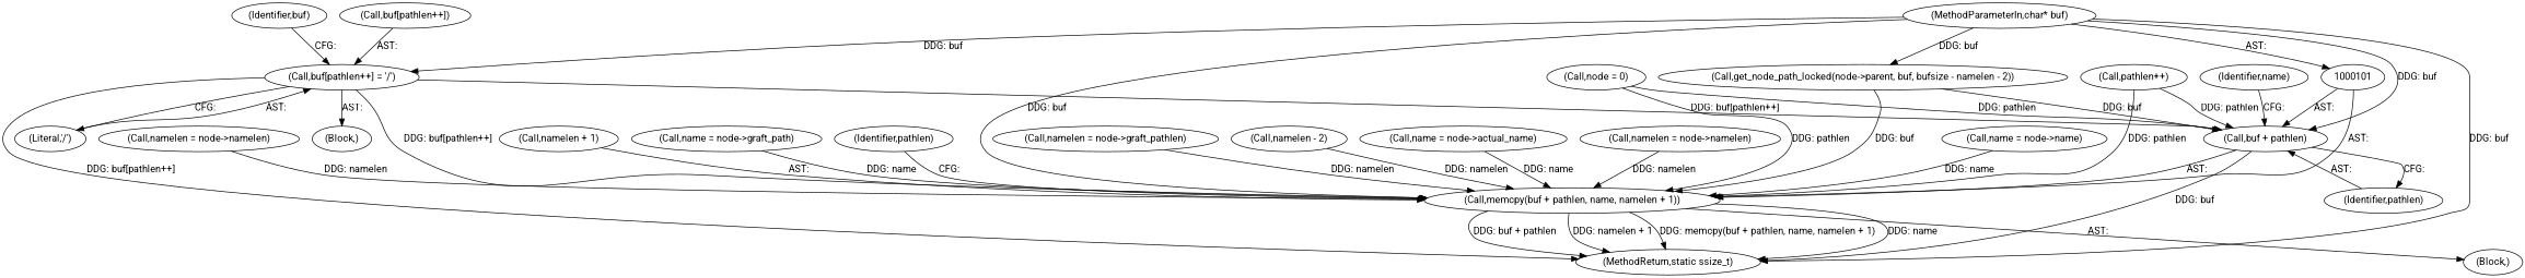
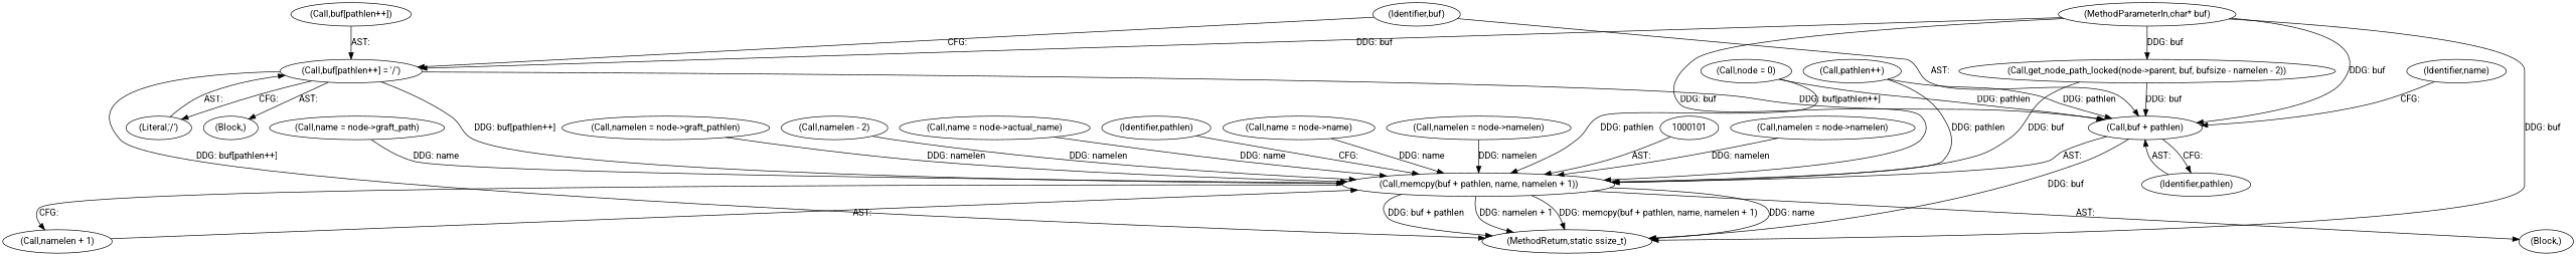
  digraph {
    fontname=Roboto
    node [fontname=Roboto]
    edge [fontname=Roboto]
    n1 [label="(Call,buf[pathlen++] = '/')"]
    n2 [label="(Call,memcpy(buf + pathlen, name, namelen + 1))"]
    n3 [label="(Call,buf + pathlen)"]
    n4 [label="(Literal,'/')"]
    n5 [label="(Block,)"]
    n6 [label="(MethodReturn,static ssize_t)"]
    n7 [label="(Call,namelen + 1)"]
    n8 [label="(Block,)"]
    n9 [label="(Identifier,pathlen)"]
    n10 [label="(MethodParameterIn,char* buf)"]
    n11 [label="(Call,get_node_path_locked(node->parent, buf, bufsize - namelen - 2))"]
    1000101
    n13 [label="(Call,name = node->actual_name)"]
    n14 [label="(Call,name = node->graft_path)"]
    n15 [label="(Identifier,pathlen)"]
    n16 [label="(Identifier,buf)"]
    n17 [label="(Call,namelen = node->namelen)"]
    n18 [label="(Call,namelen = node->graft_pathlen)"]
    n19 [label="(Call,buf[pathlen++])"]
    n20 [label="(Call,namelen - 2)"]
    n21 [label="(Call,pathlen++)"]
    n22 [label="(Call,node = 0)"]
    n23 [label="(Identifier,name)"]
    n24 [label="(Call,name = node->name)"]
    n25 [label="(Call,namelen = node->namelen)"]
    n1 -> n2 [label="DDG: buf[pathlen++]"]
    n1 -> n3 [label="DDG: buf[pathlen++]"]
    n1 -> n4 [label="CFG: "]
    n1 -> n5 [label="AST: "]
    n1 -> n6 [label="DDG: buf[pathlen++]"]
    n2 -> n6 [label="DDG: name"]
    n2 -> n6 [label="DDG: buf + pathlen"]
    n2 -> n6 [label="DDG: namelen + 1"]
    n2 -> n6 [label="DDG: memcpy(buf + pathlen, name, namelen + 1)"]
+   n2 -> n7 [label="CFG: "]
    n2 -> n8 [label="AST: "]
    n3 -> n2 [label="AST: "]
    n3 -> n6 [label="DDG: buf"]
    n3 -> n9 [label="CFG: "]
    n4 -> n1 [label="AST: "]
    n7 -> n2 [label="AST: "]
    n9 -> n3 [label="AST: "]
    n10 -> n1 [label="DDG: buf"]
    n10 -> n2 [label="DDG: buf"]
    n10 -> n3 [label="DDG: buf"]
    n10 -> n6 [label="DDG: buf"]
    n10 -> n11 [label="DDG: buf"]
-   n10 -> 1000101 [label="AST: "]
    n11 -> n2 [label="DDG: buf"]
    n11 -> n3 [label="DDG: buf"]
    1000101 -> n2 [label="AST: "]
    n13 -> n2 [label="DDG: name"]
    n14 -> n2 [label="DDG: name"]
    n15 -> n2 [label="CFG: "]
    n16 -> n1 [label="CFG: "]
-   1000101 -> n3 [label="AST: "]
+   n16 -> n3 [label="AST: "]
    n17 -> n2 [label="DDG: namelen"]
    n18 -> n2 [label="DDG: namelen"]
    n19 -> n1 [label="AST: "]
    n20 -> n2 [label="DDG: namelen"]
    n21 -> n2 [label="DDG: pathlen"]
    n21 -> n3 [label="DDG: pathlen"]
    n22 -> n2 [label="DDG: pathlen"]
    n22 -> n3 [label="DDG: pathlen"]
    n23 -> n3 [label="CFG: "]
    n24 -> n2 [label="DDG: name"]
    n25 -> n2 [label="DDG: namelen"]
  }
